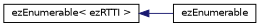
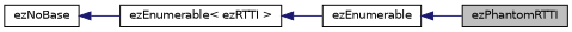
  digraph {
    rankdir=LR
    node [color=black fillcolor=white fontname=Helvetica fontsize=10 shape=record style=filled]
    edge [color=midnightblue dir=back fontname=Helvetica fontsize=10 labelfontname=Helvetica labelfontsize=10 style=solid]
+   n1 [fillcolor=grey75 fontcolor=black height=0.2 label=ezPhantomRTTI width=0.4]
    n2 [height=0.2 label=ezEnumerable width=0.4]
    n3 [height=0.2 label="ezEnumerable\< ezRTTI \>" width=0.4]
+   n4 [height=0.2 label=ezNoBase width=0.4]
+   n2 -> n1
    n3 -> n2
+   n4 -> n3
  }
